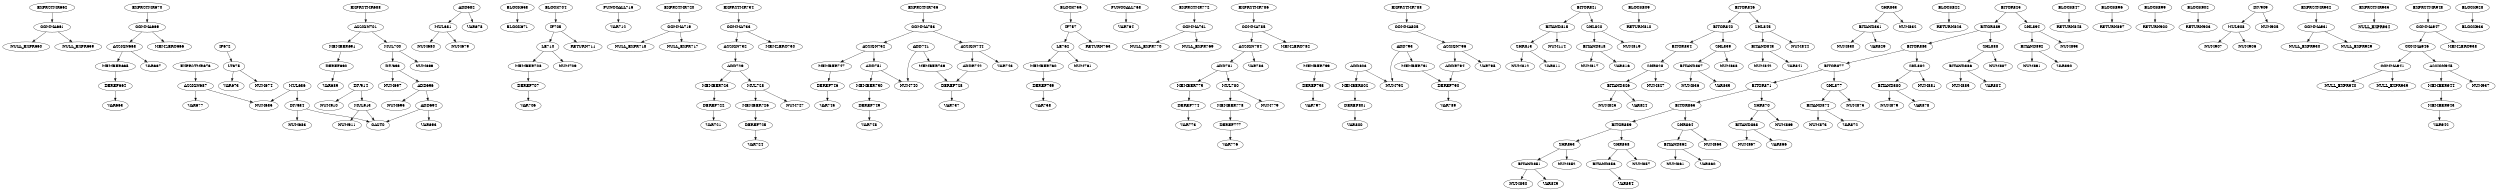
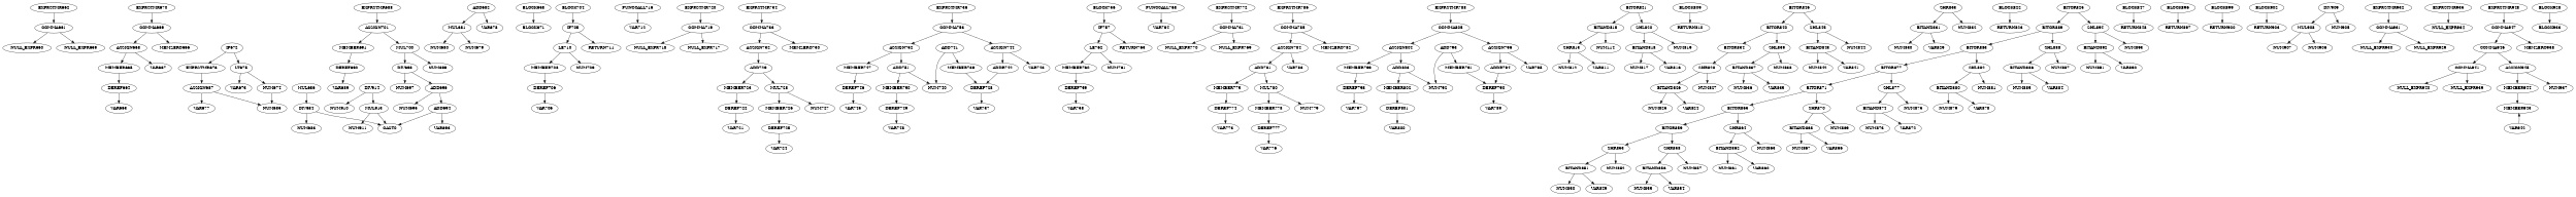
  digraph {
    COMMA661
    NULL_EXPR660
    NULL_EXPR659
    EXPRSTMR662
    DEREF664
    VAR663
    MEMBER665
    ASSIGN668
    VAR667
    COMMA669
    MEMZERO666
    EXPRSTMR670
    LT675
    VAR673
    NUM674
    IF672
    EXPRSTMR676
    ASSIGN687
    MUL681
    NUM680
    NUM679
    ADD682
    VAR678
    DIV684
    NUM683
    CAST0
    MUL686
    NUM685
    VAR677
    DEREF690
    VAR689
    MEMBER691
    ADD694
    VAR693
    ADD696
    NUM695
    DIV698
    NUM697
    MUL700
    NUM699
    ASSIGN701
    EXPRSTMR688
    BLOCK658
    BLOCK671
-   DEREF707
+   DEREF707 [label=DEREF706]
    VAR706
    MEMBER708
    LE710
    NUM709
    IF705
    RETURN711
    FUNCCALL716
    VAR712
    COMMA719
    NULL_EXPR718
    NULL_EXPR717
    EXPRSTMR720
    DEREF722
    VAR721
    MEMBER723
    DEREF725
    VAR724
    MEMBER726
    MUL728
    NUM727
    ADD729
    ASSIGN732
    COMMA733
    MEMZERO730
    EXPRSTMR734
    n71 [label=DEREF728]
    VAR737
    MEMBER739
    ADD741
    NUM740
    ADDR742
    ASSIGN744
    VAR743
    DEREF746
    VAR745
    MEMBER747
    DEREF749
    VAR748
    MEMBER750
    ADD751
    ASSIGN752
    COMMA753
    EXPRSTMR736
    BLOCK704
    DEREF759
    VAR758
    MEMBER760
    LE762
    NUM761
    IF757
    RETURN763
    FUNCCALL768
    VAR764
    n99 [label=COMMA731]
    NULL_EXPR770
    NULL_EXPR769
    EXPRSTMR772
    DEREF774
    VAR773
    MEMBER775
    DEREF777
    VAR776
    MEMBER778
    MUL780
    NUM779
    ADD781
    ASSIGN784
    VAR783
    COMMA785
    MEMZERO782
    EXPRSTMR786
    DEREF790
    VAR789
    MEMBER791
    ADD793
    NUM792
    ADDR794
    ASSIGN796
    VAR795
    DEREF798
    VAR797
    MEMBER799
    DEREF801
    VAR800
    MEMBER802
    ADD803
+   ASSIGN804
    COMMA805
    EXPRSTMR788
    BLOCK756
    SHR813
    NUM812
    VAR811
    BITAND815
    n140 [label=NUM114]
    BITAND818
    NUM817
    VAR816
    SHL820
    NUM819
    BITOR821
    BLOCK809
    RETURN810
    BITAND826
    NUM825
    VAR824
    SHR828
    NUM827
    BITAND831
    NUM830
    VAR829
    SHR833
    NUM832
    BITOR834
    BITAND837
    NUM836
    VAR835
    SHL839
    NUM838
    BITOR840
    BITAND843
    NUM842
    VAR841
    SHL845
    NUM844
    BITOR846
    BLOCK822
    RETURN823
    BITAND851
    NUM850
    VAR849
    SHR853
    NUM852
    BITAND856
+   NUM855
    VAR854
    SHR858
    NUM857
    BITOR859
    BITAND862
    NUM861
    VAR860
    SHR864
    NUM863
    BITOR865
    BITAND868
    NUM867
    VAR866
    SHR870
    NUM869
    BITOR871
    BITAND874
    NUM873
    VAR872
    n200 [label=SHL877]
    NUM875
    BITOR877
    BITAND880
    NUM879
    VAR878
    SHL882
    NUM881
    BITOR883
    BITAND886
    NUM885
    VAR884
    SHL888
    NUM887
    BITOR889
    BITAND892
    NUM891
    VAR890
    SHL894
    NUM893
    n220 [label=BITOR825]
    BLOCK847
    RETURN848
    BLOCK896
    RETURN897
    BLOCK899
    RETURN900
    BLOCK902
    RETURN903
    MUL908
    NUM907
    NUM906
    DIV909
    NUM905
    MUL913
    NUM911
    DIV914
    NUM910
    COMMA931
    NULL_EXPR930
    NULL_EXPR929
    EXPRSTMR932
    EXPRSTMR935
    NULL_EXPR934
    COMMA941
    NULL_EXPR940
    NULL_EXPR939
    MEMBER943
    VAR942
    MEMBER944
    ASSIGN945
    NUM937
    COMMA946
    COMMA947
    MEMZERO938
    EXPRSTMR948
    BLOCK928
    BLOCK933
    COMMA661 -> NULL_EXPR660
    COMMA661 -> NULL_EXPR659
    EXPRSTMR662 -> COMMA661
    DEREF664 -> VAR663
    MEMBER665 -> DEREF664
    ASSIGN668 -> MEMBER665
    ASSIGN668 -> VAR667
    COMMA669 -> ASSIGN668
    COMMA669 -> MEMZERO666
    EXPRSTMR670 -> COMMA669
    LT675 -> VAR673
    LT675 -> NUM674
    IF672 -> LT675
+   IF672 -> EXPRSTMR676
    EXPRSTMR676 -> ASSIGN687
    ASSIGN687 -> NUM685
    ASSIGN687 -> VAR677
    MUL681 -> NUM680
    MUL681 -> NUM679
    ADD682 -> MUL681
    ADD682 -> VAR678
    DIV684 -> NUM683
    DIV684 -> CAST0
    MUL686 -> DIV684
-   MUL686 -> NUM685
+   NUM674 -> NUM685
    DEREF690 -> VAR689
    MEMBER691 -> DEREF690
    ADD694 -> CAST0
    ADD694 -> VAR693
    ADD696 -> ADD694
    ADD696 -> NUM695
    DIV698 -> ADD696
    DIV698 -> NUM697
    MUL700 -> DIV698
    MUL700 -> NUM699
    ASSIGN701 -> MEMBER691
    ASSIGN701 -> MUL700
    EXPRSTMR688 -> ASSIGN701
    BLOCK658 -> BLOCK671
    DEREF707 -> VAR706
    MEMBER708 -> DEREF707
    LE710 -> MEMBER708
    LE710 -> NUM709
    IF705 -> LE710
    IF705 -> RETURN711
    FUNCCALL716 -> VAR712
    COMMA719 -> NULL_EXPR718
    COMMA719 -> NULL_EXPR717
    EXPRSTMR720 -> COMMA719
    DEREF722 -> VAR721
    MEMBER723 -> DEREF722
    DEREF725 -> VAR724
    MEMBER726 -> DEREF725
    MUL728 -> MEMBER726
    MUL728 -> NUM727
    ADD729 -> MEMBER723
    ADD729 -> MUL728
    ASSIGN732 -> ADD729
    COMMA733 -> ASSIGN732
    COMMA733 -> MEMZERO730
    EXPRSTMR734 -> COMMA733
    n71 -> VAR737
    MEMBER739 -> n71
    ADD741 -> MEMBER739
    ADD741 -> NUM740
    ADDR742 -> n71
    ASSIGN744 -> ADDR742
    ASSIGN744 -> VAR743
    DEREF746 -> VAR745
    MEMBER747 -> DEREF746
    DEREF749 -> VAR748
    MEMBER750 -> DEREF749
    ADD751 -> NUM740
    ADD751 -> MEMBER750
    ASSIGN752 -> MEMBER747
    ASSIGN752 -> ADD751
    COMMA753 -> ASSIGN744
    COMMA753 -> ASSIGN752
    EXPRSTMR736 -> COMMA753
    BLOCK704 -> IF705
    DEREF759 -> VAR758
    MEMBER760 -> DEREF759
    LE762 -> MEMBER760
    LE762 -> NUM761
    IF757 -> LE762
    IF757 -> RETURN763
    FUNCCALL768 -> VAR764
    n99 -> NULL_EXPR770
    n99 -> NULL_EXPR769
    EXPRSTMR772 -> n99
    DEREF774 -> VAR773
    MEMBER775 -> DEREF774
    DEREF777 -> VAR776
    MEMBER778 -> DEREF777
    MUL780 -> MEMBER778
    MUL780 -> NUM779
    ADD781 -> MEMBER775
    ADD781 -> MUL780
    ASSIGN784 -> ADD781
    ASSIGN784 -> VAR783
    COMMA785 -> ASSIGN784
    COMMA785 -> MEMZERO782
    EXPRSTMR786 -> COMMA785
    DEREF790 -> VAR789
    MEMBER791 -> DEREF790
    ADD793 -> MEMBER791
    ADD793 -> NUM792
    ADDR794 -> DEREF790
    ASSIGN796 -> ADDR794
    ASSIGN796 -> VAR795
    DEREF798 -> VAR797
    MEMBER799 -> DEREF798
    DEREF801 -> VAR800
    MEMBER802 -> DEREF801
    ADD803 -> NUM792
    ADD803 -> MEMBER802
+   ASSIGN804 -> MEMBER799
+   ASSIGN804 -> ADD803
    COMMA805 -> ASSIGN796
+   COMMA805 -> ASSIGN804
    EXPRSTMR788 -> COMMA805
    BLOCK756 -> IF757
    SHR813 -> NUM812
    SHR813 -> VAR811
    BITAND815 -> SHR813
    BITAND815 -> n140
    BITAND818 -> NUM817
    BITAND818 -> VAR816
    SHL820 -> BITAND818
    SHL820 -> NUM819
    BITOR821 -> BITAND815
    BITOR821 -> SHL820
    BLOCK809 -> RETURN810
    BITAND826 -> NUM825
    BITAND826 -> VAR824
    SHR828 -> BITAND826
    SHR828 -> NUM827
    BITAND831 -> NUM830
    BITAND831 -> VAR829
    SHR833 -> BITAND831
    SHR833 -> NUM832
    BITOR834 -> SHR828
    BITAND837 -> NUM836
    BITAND837 -> VAR835
    SHL839 -> BITAND837
    SHL839 -> NUM838
    BITOR840 -> BITOR834
    BITOR840 -> SHL839
    BITAND843 -> NUM842
    BITAND843 -> VAR841
    SHL845 -> BITAND843
    SHL845 -> NUM844
    BITOR846 -> BITOR840
    BITOR846 -> SHL845
    BLOCK822 -> RETURN823
    BITAND851 -> NUM850
    BITAND851 -> VAR849
    SHR853 -> BITAND851
    SHR853 -> NUM852
+   BITAND856 -> NUM855
    BITAND856 -> VAR854
    SHR858 -> BITAND856
    SHR858 -> NUM857
    BITOR859 -> SHR853
    BITOR859 -> SHR858
    BITAND862 -> NUM861
    BITAND862 -> VAR860
    SHR864 -> BITAND862
    SHR864 -> NUM863
    BITOR865 -> BITOR859
    BITOR865 -> SHR864
    BITAND868 -> NUM867
    BITAND868 -> VAR866
    SHR870 -> BITAND868
    SHR870 -> NUM869
    BITOR871 -> BITOR865
    BITOR871 -> SHR870
    BITAND874 -> NUM873
    BITAND874 -> VAR872
    n200 -> BITAND874
    n200 -> NUM875
    BITOR877 -> BITOR871
    BITOR877 -> n200
    BITAND880 -> NUM879
    BITAND880 -> VAR878
    SHL882 -> BITAND880
    SHL882 -> NUM881
    BITOR883 -> BITOR877
    BITOR883 -> SHL882
    BITAND886 -> NUM885
    BITAND886 -> VAR884
    SHL888 -> BITAND886
    SHL888 -> NUM887
    BITOR889 -> BITOR883
    BITOR889 -> SHL888
    BITAND892 -> NUM891
    BITAND892 -> VAR890
    SHL894 -> BITAND892
    SHL894 -> NUM893
    n220 -> BITOR889
    n220 -> SHL894
    BLOCK847 -> RETURN848
    BLOCK896 -> RETURN897
    BLOCK899 -> RETURN900
    BLOCK902 -> RETURN903
    MUL908 -> NUM907
    MUL908 -> NUM906
    DIV909 -> MUL908
    DIV909 -> NUM905
    MUL913 -> CAST0
    MUL913 -> NUM911
    DIV914 -> MUL913
    DIV914 -> NUM910
    COMMA931 -> NULL_EXPR930
    COMMA931 -> NULL_EXPR929
    EXPRSTMR932 -> COMMA931
    EXPRSTMR935 -> NULL_EXPR934
    COMMA941 -> NULL_EXPR940
    COMMA941 -> NULL_EXPR939
-   MEMBER943 -> VAR942
+   VAR942 -> MEMBER943
    MEMBER944 -> MEMBER943
    ASSIGN945 -> MEMBER944
    ASSIGN945 -> NUM937
    COMMA946 -> COMMA941
    COMMA946 -> ASSIGN945
    COMMA947 -> COMMA946
    COMMA947 -> MEMZERO938
    EXPRSTMR948 -> COMMA947
    BLOCK928 -> BLOCK933
  }
